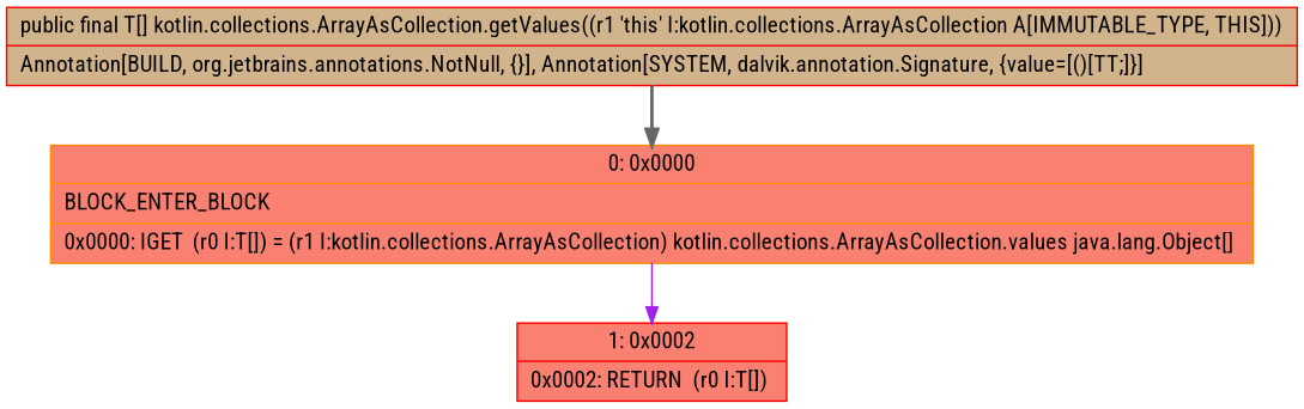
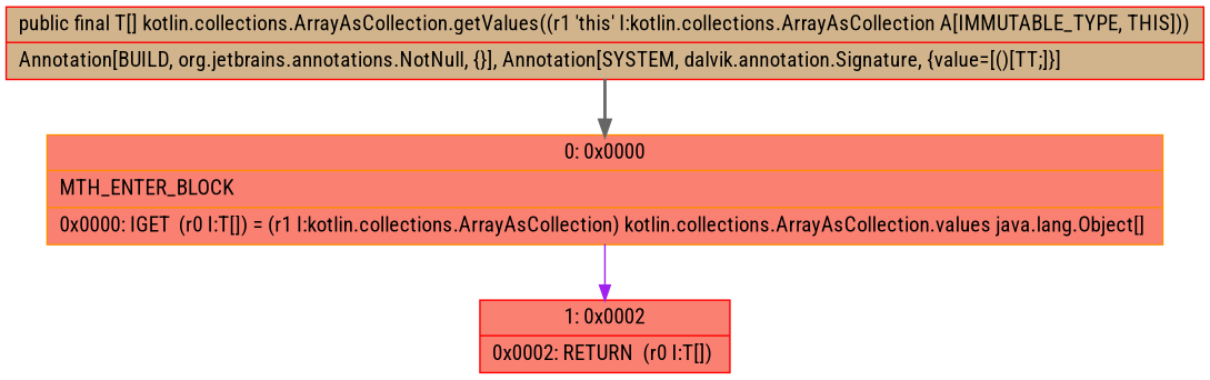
  digraph {
    fontname="Roboto Condensed"
    node [shape=record style=filled fillcolor=salmon color=red fontname="Roboto Condensed"]
    edge [fontname="Roboto Condensed"]
-   n1 [label="{0\:\ 0x0000|BLOCK_ENTER_BLOCK\l|0x0000: IGET  (r0 I:T[]) = (r1 I:kotlin.collections.ArrayAsCollection) kotlin.collections.ArrayAsCollection.values java.lang.Object[] \l}" color=darkorange]
+   n1 [label="{0\:\ 0x0000|MTH_ENTER_BLOCK\l|0x0000: IGET  (r0 I:T[]) = (r1 I:kotlin.collections.ArrayAsCollection) kotlin.collections.ArrayAsCollection.values java.lang.Object[] \l}" color=darkorange]
    n2 [label="{1\:\ 0x0002|0x0002: RETURN  (r0 I:T[]) \l}"]
    n3 [label="{public final T[] kotlin.collections.ArrayAsCollection.getValues((r1 'this' I:kotlin.collections.ArrayAsCollection A[IMMUTABLE_TYPE, THIS]))  | Annotation[BUILD, org.jetbrains.annotations.NotNull, \{\}], Annotation[SYSTEM, dalvik.annotation.Signature, \{value=[()[TT;]\}]\l}" fillcolor=tan]
    n1 -> n2 [color=purple style=solid]
    n3 -> n1 [color=gray40 style=bold]
  }
